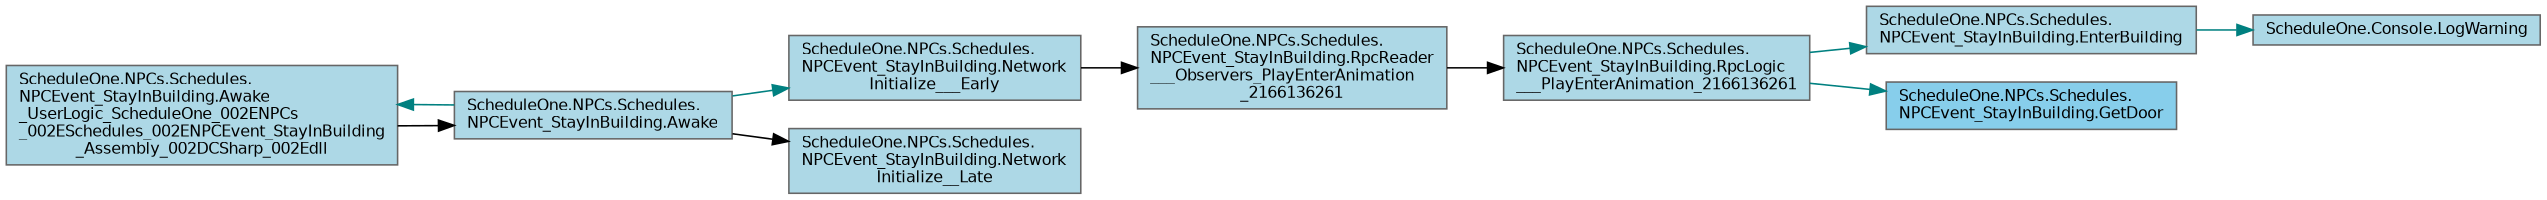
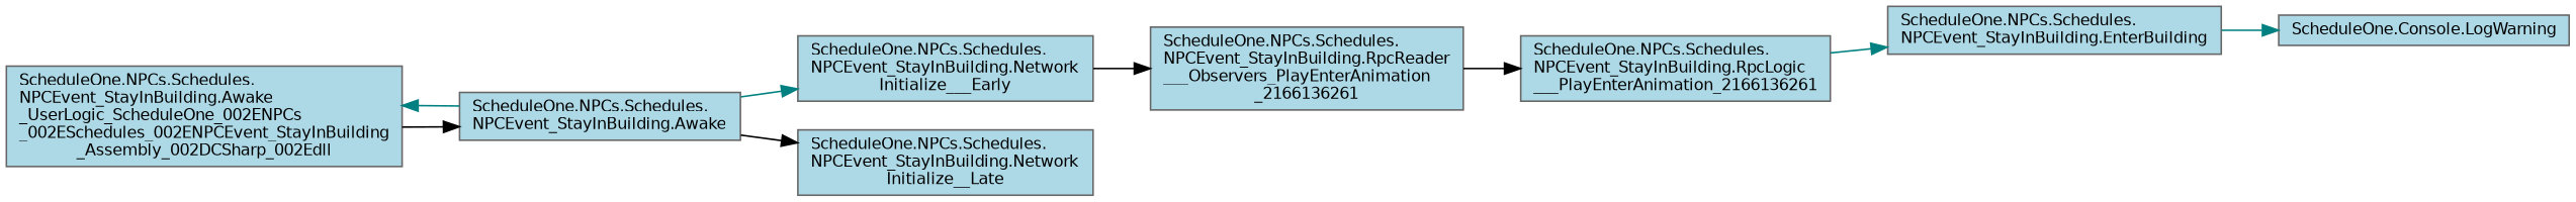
  digraph {
    rankdir=LR
    node [color=grey40 fillcolor=lightblue fontname=Helvetica fontsize=10 shape=box style=filled]
    edge [color=teal fontname=Helvetica fontsize=10 labelfontname=Helvetica labelfontsize=10 style=solid]
    n1 [color=gray40 fontcolor=black height=0.2 label="ScheduleOne.NPCs.Schedules.\lNPCEvent_StayInBuilding.Awake\l_UserLogic_ScheduleOne_002ENPCs\l_002ESchedules_002ENPCEvent_StayInBuilding\l_Assembly_002DCSharp_002Edll" width=0.4]
    n2 [height=0.2 label="ScheduleOne.NPCs.Schedules.\lNPCEvent_StayInBuilding.Awake" width=0.4]
    n3 [height=0.2 label="ScheduleOne.NPCs.Schedules.\lNPCEvent_StayInBuilding.Network\lInitialize___Early" width=0.4]
    n4 [height=0.2 label="ScheduleOne.NPCs.Schedules.\lNPCEvent_StayInBuilding.Network\lInitialize__Late" width=0.4]
    n5 [height=0.2 label="ScheduleOne.NPCs.Schedules.\lNPCEvent_StayInBuilding.RpcReader\l___Observers_PlayEnterAnimation\l_2166136261" width=0.4]
    n6 [height=0.2 label="ScheduleOne.NPCs.Schedules.\lNPCEvent_StayInBuilding.RpcLogic\l___PlayEnterAnimation_2166136261" width=0.4]
    n7 [height=0.2 label="ScheduleOne.NPCs.Schedules.\lNPCEvent_StayInBuilding.EnterBuilding" width=0.4]
-   n8 [fillcolor=skyblue height=0.2 label="ScheduleOne.NPCs.Schedules.\lNPCEvent_StayInBuilding.GetDoor" width=0.4]
    n9 [height=0.2 label="ScheduleOne.Console.LogWarning" width=0.4]
    n1 -> n2 [color=black]
    n2 -> n1
    n2 -> n3
    n2 -> n4 [color=black]
    n3 -> n5 [color=black]
    n5 -> n6 [color=black]
    n6 -> n7
-   n6 -> n8
    n7 -> n9
  }
